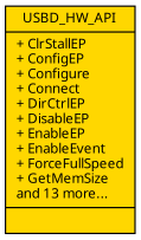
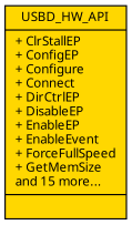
  digraph {
    fontname="Noto Sans"
-   n1 [color=black fillcolor=gold fontcolor=black fontname="Noto Sans" fontsize=10 height=0.2 label="{USBD_HW_API\n|+ ClrStallEP\l+ ConfigEP\l+ Configure\l+ Connect\l+ DirCtrlEP\l+ DisableEP\l+ EnableEP\l+ EnableEvent\l+ ForceFullSpeed\l+ GetMemSize\land 13 more...\l|}" shape=record style=filled width=0.4]
+   n1 [color=black fillcolor=gold fontcolor=black fontname="Noto Sans" fontsize=10 height=0.2 label="{USBD_HW_API\n|+ ClrStallEP\l+ ConfigEP\l+ Configure\l+ Connect\l+ DirCtrlEP\l+ DisableEP\l+ EnableEP\l+ EnableEvent\l+ ForceFullSpeed\l+ GetMemSize\land 15 more...\l|}" shape=record style=filled width=0.4]
  }
